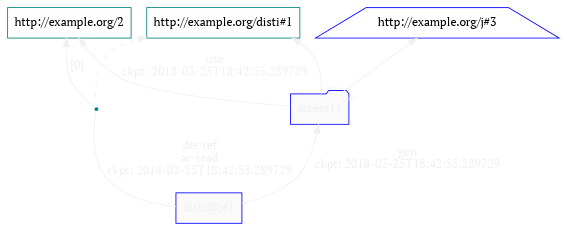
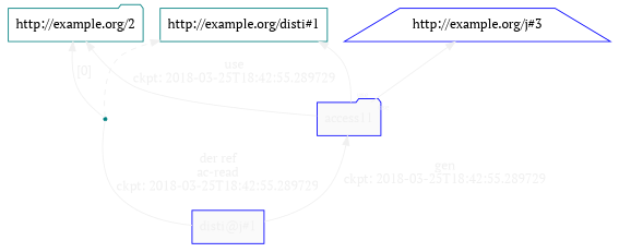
  digraph {
    rankdir=BT
    fontname="PT Serif"
    node [color=blue shape=box fontname="PT Serif"]
    edge [angle=60.0 color="#F0F0F0" distance=1.5 fontcolor="#F0F0F0" fontsize=14 rotation=20 fontname="PT Serif"]
    n1 [fillcolor="#FAFAFA" fontcolor="#F0F0F0" label="disti@j#1" style=filled]
    n2 [fillcolor="#FAFAFA" fontcolor="#F0F0F0" label=access11 shape=folder sides=4 style=filled]
    bn0 [color=teal fontcolor="#F0F0F0" shape=point]
    "http://example.org/disti#1" [color=teal]
-   "http://example.org/2" [color=teal]
+   "http://example.org/2" [color=teal shape=folder]
    "http://example.org/j#3" [shape=trapezium]
    n1 -> n2 [label="gen\nckpt: 2018-03-25T18:42:55.289729"]
    n1 -> bn0 [arrowhead=none label="der ref\nac-read\nckpt: 2018-03-25T18:42:55.289729"]
    n2 -> "http://example.org/disti#1" [labelangle=60.0 labeldistance=1.5 labelfontsize=8 taillabel=use angle="" distance="" fontsize=""]
    n2 -> "http://example.org/2" [label="use\nckpt: 2018-03-25T18:42:55.289729"]
    n2 -> "http://example.org/j#3" [labelangle=60.0 labeldistance=1.5 labelfontsize=8 taillabel=use angle="" distance="" fontsize=""]
    bn0 -> "http://example.org/disti#1" [style=dashed angle="" distance="" fontsize="" rotation=""]
    bn0 -> "http://example.org/2" [label="[0]"]
  }
